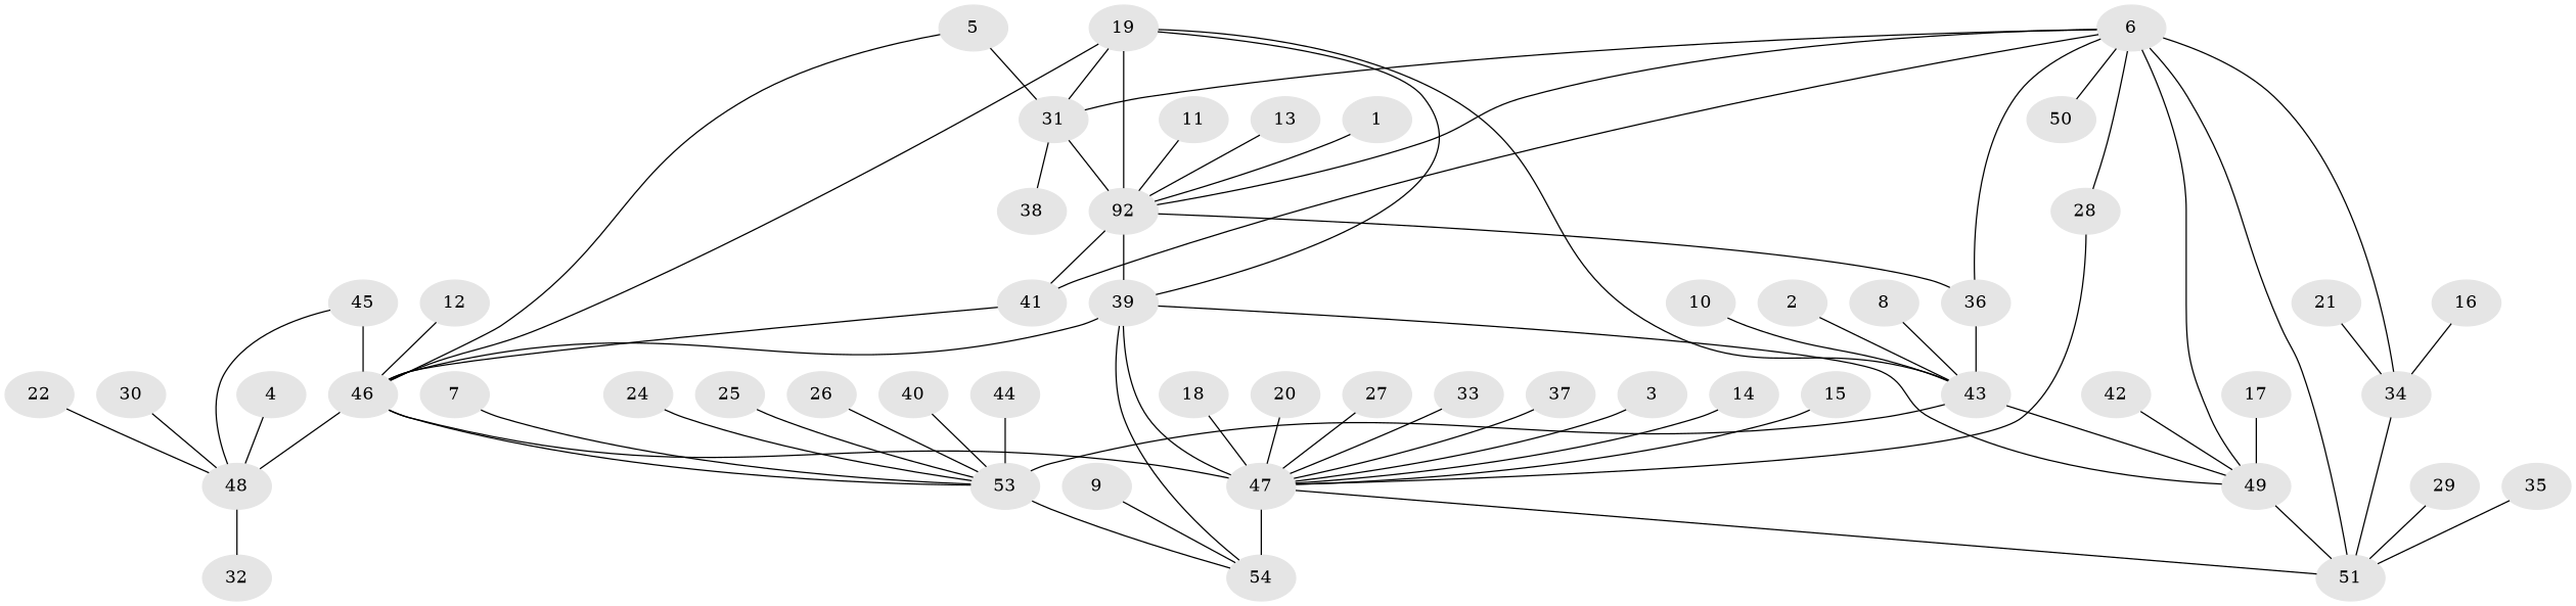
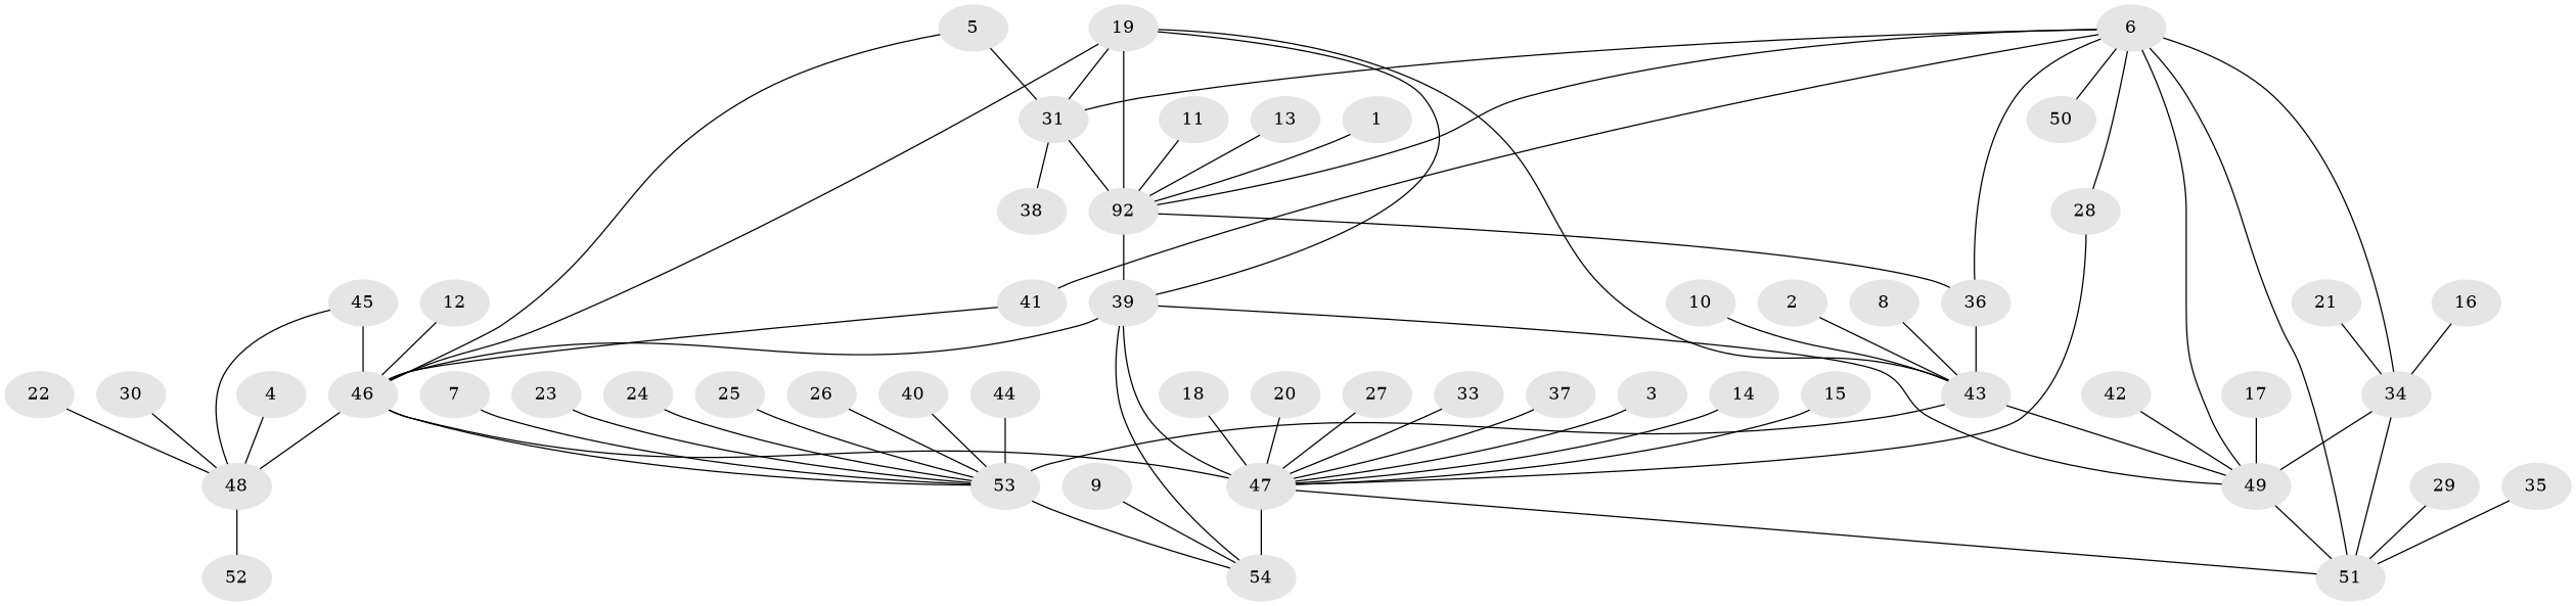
  graph {
    node [color=gray90 style=filled]
    edge [weight=1.0]
    n1 [label=92]
    1
    36
    41
    39
    2
    43
    49
    53
    3
    47
    51
    54
    4
    48
-   52 [label=32]
+   52
    5
    31
    46
    38
    6
    28
    34
    50
    7
    8
    9
    10
    11
    12
    13
    14
    15
    16
    17
    18
    19
    20
    21
    22
+   23
    24
    25
    26
    27
    29
    30
    33
    35
    37
    40
    42
    44
    45
    n1 -- 36
-   n1 -- 41
    n1 -- 39
    1 -- n1
    36 -- 43
    41 -- 46
    39 -- 49
    39 -- 47 [weight=4.0]
    39 -- 54
    39 -- 46
    2 -- 43
    43 -- 49 [weight=2.0]
    43 -- 53 [weight=8.0]
    49 -- 51 [weight=2.0]
    53 -- 54
    3 -- 47
    47 -- 51
    47 -- 54 [weight=4.0]
    4 -- 48
    48 -- 52
    5 -- 31
    5 -- 46
    31 -- n1 [weight=4.0]
    31 -- 38
    46 -- 53
    46 -- 47
    46 -- 48 [weight=3.0]
    6 -- n1
    6 -- 36
    6 -- 41
    6 -- 49 [weight=2.0]
    6 -- 51
    6 -- 31
    6 -- 28
    6 -- 34 [weight=2.0]
    6 -- 50
    28 -- 47
+   34 -- 49 [weight=4.0]
    34 -- 51 [weight=2.0]
    7 -- 53
    8 -- 43
    9 -- 54
    10 -- 43
    11 -- n1
    12 -- 46
    13 -- n1
    14 -- 47
    15 -- 47
    16 -- 34
    17 -- 49
    18 -- 47
    19 -- n1 [weight=4.0]
    19 -- 39
    19 -- 43
    19 -- 31
    19 -- 46
    20 -- 47
    21 -- 34
    22 -- 48
+   23 -- 53
    24 -- 53
    25 -- 53
    26 -- 53
    27 -- 47
    29 -- 51
    30 -- 48
    33 -- 47
    35 -- 51
    37 -- 47
    40 -- 53
    42 -- 49
    44 -- 53
    45 -- 48 [weight=2.0]
    45 -- 46 [weight=6.0]
  }
